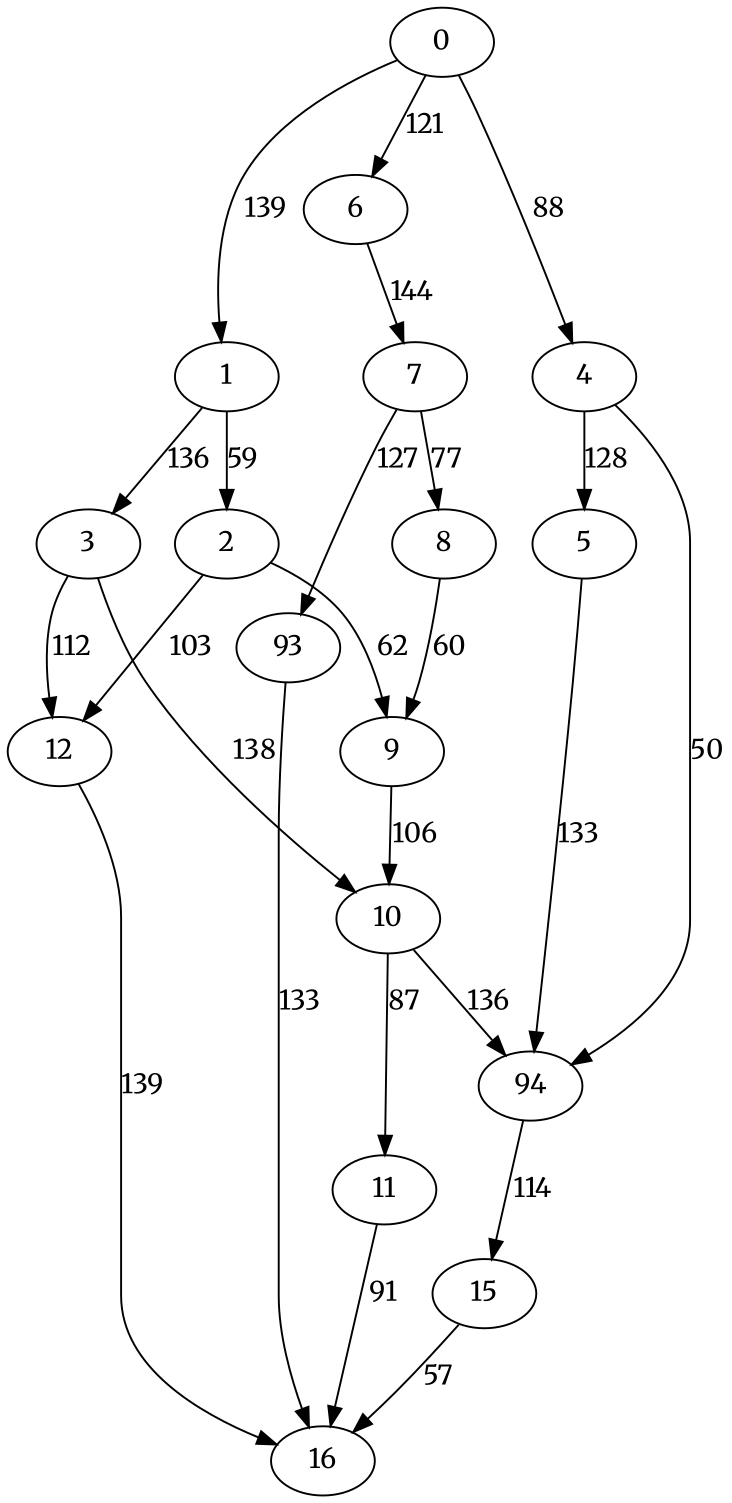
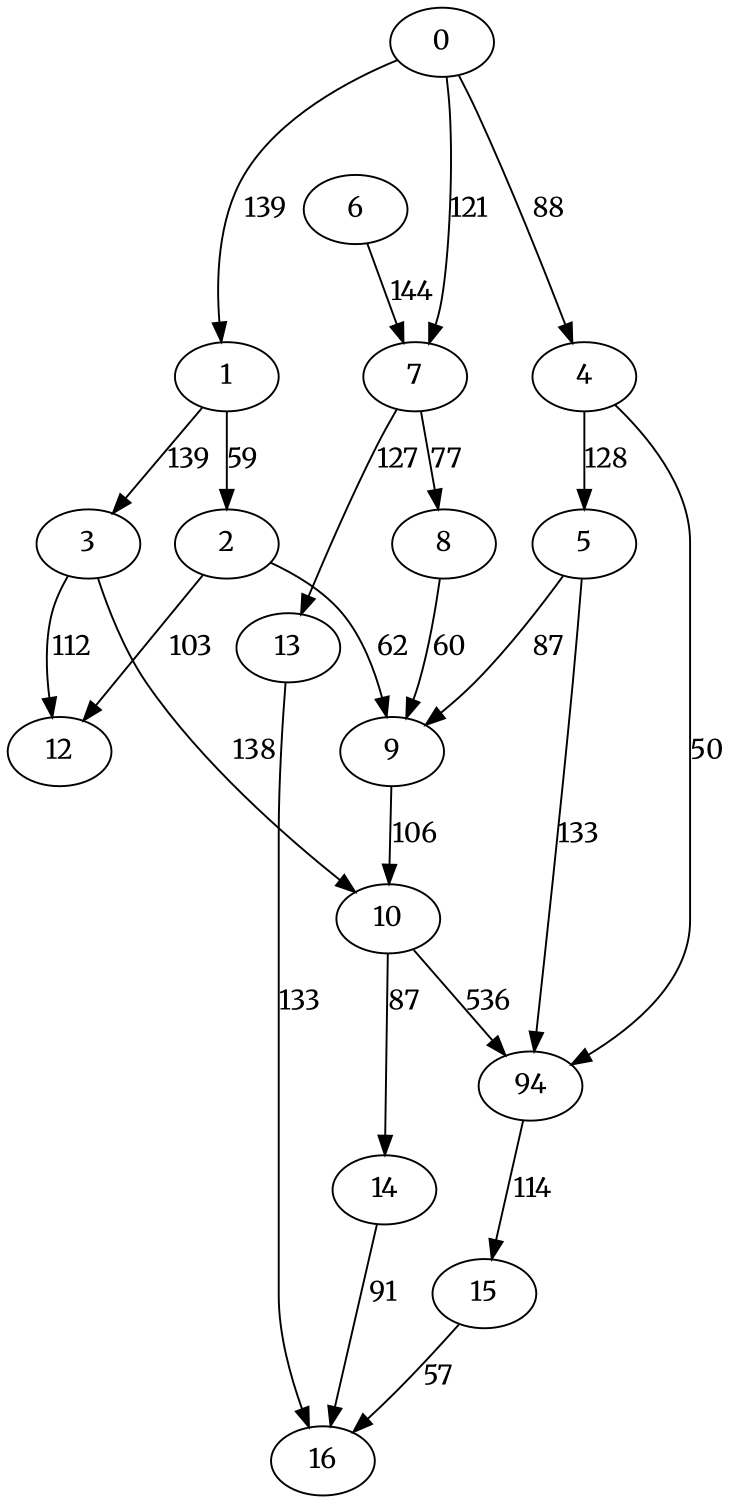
  digraph {
    fontname=Merriweather
    node [fontname=Merriweather]
    edge [fontname=Merriweather]
    0
    1
    4
    6
    2
    3
    5
    n8 [label=94]
    7
    9
    12
    10
    15
    8
-   13 [label=93]
+   13
    16
-   11
+   11 [label=14]
    0 -> 1 [label=139]
    0 -> 4 [label=88]
-   0 -> 6 [label=121]
+   0 -> 7 [label=121]
    1 -> 2 [label=59]
-   1 -> 3 [label=136]
+   1 -> 3 [label=139]
    4 -> 5 [label=128]
    4 -> n8 [label=50]
    6 -> 7 [label=144]
    2 -> 9 [label=62]
    2 -> 12 [label=103]
    3 -> 12 [label=112]
    3 -> 10 [label=138]
    5 -> n8 [label=133]
+   5 -> 9 [label=87]
    n8 -> 15 [label=114]
    7 -> 8 [label=77]
    7 -> 13 [label=127]
    9 -> 10 [label=106]
-   12 -> 16 [label=139]
-   10 -> n8 [label=136]
+   10 -> n8 [label=536]
    10 -> 11 [label=87]
    15 -> 16 [label=57]
    8 -> 9 [label=60]
    13 -> 16 [label=133]
    11 -> 16 [label=91]
  }
